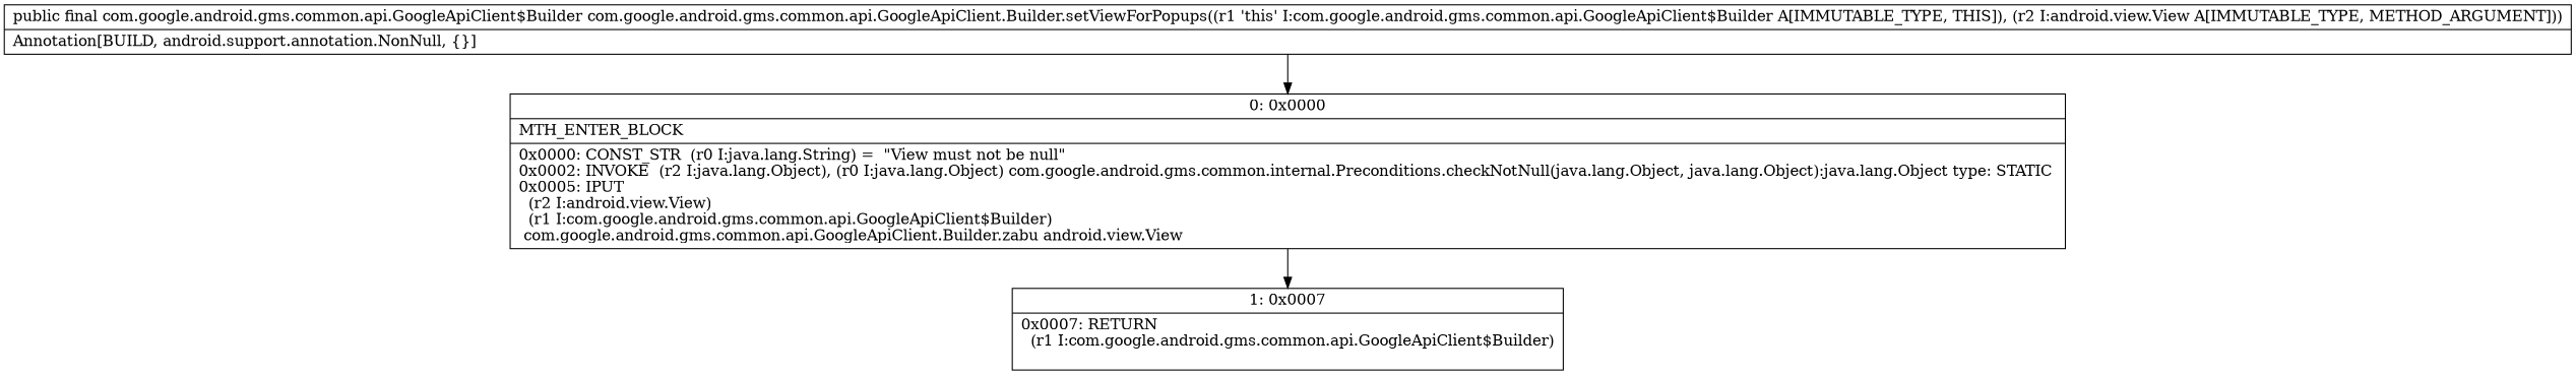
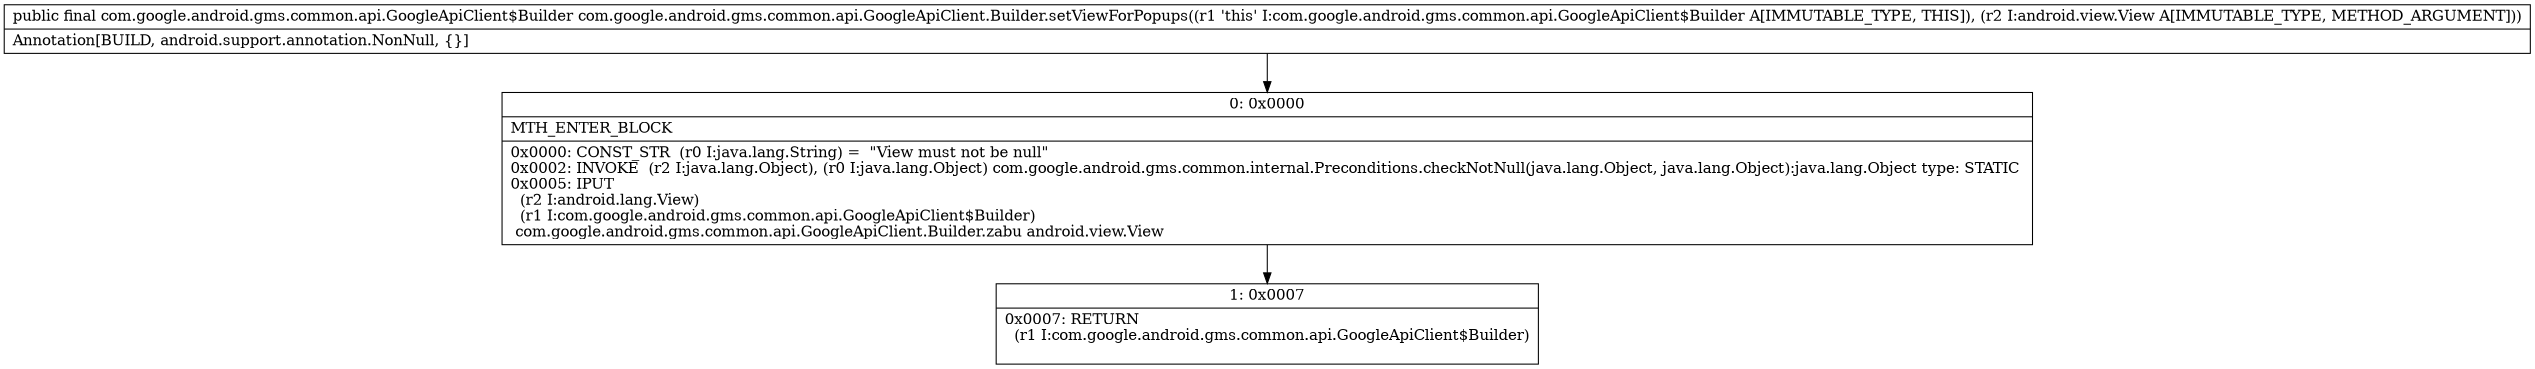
  digraph {
    node [shape=record]
-   n1 [label="{0\:\ 0x0000|MTH_ENTER_BLOCK\l|0x0000: CONST_STR  (r0 I:java.lang.String) =  \"View must not be null\" \l0x0002: INVOKE  (r2 I:java.lang.Object), (r0 I:java.lang.Object) com.google.android.gms.common.internal.Preconditions.checkNotNull(java.lang.Object, java.lang.Object):java.lang.Object type: STATIC \l0x0005: IPUT  \l  (r2 I:android.view.View)\l  (r1 I:com.google.android.gms.common.api.GoogleApiClient$Builder)\l com.google.android.gms.common.api.GoogleApiClient.Builder.zabu android.view.View \l}"]
+   n1 [label="{0\:\ 0x0000|MTH_ENTER_BLOCK\l|0x0000: CONST_STR  (r0 I:java.lang.String) =  \"View must not be null\" \l0x0002: INVOKE  (r2 I:java.lang.Object), (r0 I:java.lang.Object) com.google.android.gms.common.internal.Preconditions.checkNotNull(java.lang.Object, java.lang.Object):java.lang.Object type: STATIC \l0x0005: IPUT  \l  (r2 I:android.lang.View)\l  (r1 I:com.google.android.gms.common.api.GoogleApiClient$Builder)\l com.google.android.gms.common.api.GoogleApiClient.Builder.zabu android.view.View \l}"]
    n2 [label="{1\:\ 0x0007|0x0007: RETURN  \l  (r1 I:com.google.android.gms.common.api.GoogleApiClient$Builder)\l \l}"]
    n3 [label="{public final com.google.android.gms.common.api.GoogleApiClient$Builder com.google.android.gms.common.api.GoogleApiClient.Builder.setViewForPopups((r1 'this' I:com.google.android.gms.common.api.GoogleApiClient$Builder A[IMMUTABLE_TYPE, THIS]), (r2 I:android.view.View A[IMMUTABLE_TYPE, METHOD_ARGUMENT]))  | Annotation[BUILD, android.support.annotation.NonNull, \{\}]\l}"]
    n1 -> n2
    n3 -> n1
  }
